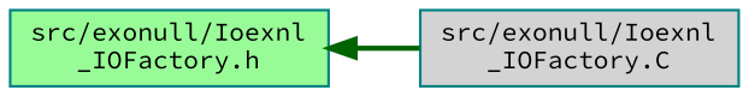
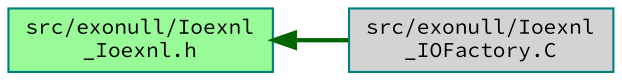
  digraph {
    rankdir=LR
    fontname="Source Code Pro"
    node [color=teal fontname="Source Code Pro" fontsize=10 shape=box style=filled]
-   n1 [fillcolor=palegreen fontcolor=black height=0.2 label="src/exonull/Ioexnl\l_IOFactory.h" width=0.4]
+   n1 [fillcolor=palegreen fontcolor=black height=0.2 label="src/exonull/Ioexnl\l_Ioexnl.h" width=0.4]
    n2 [fillcolor=lightgrey height=0.2 label="src/exonull/Ioexnl\l_IOFactory.C" width=0.4]
    n1 -> n2 [color=darkgreen dir=back fontname="Source Code Pro" fontsize=10 labelfontname=Helvetica labelfontsize=10 style=bold]
  }
